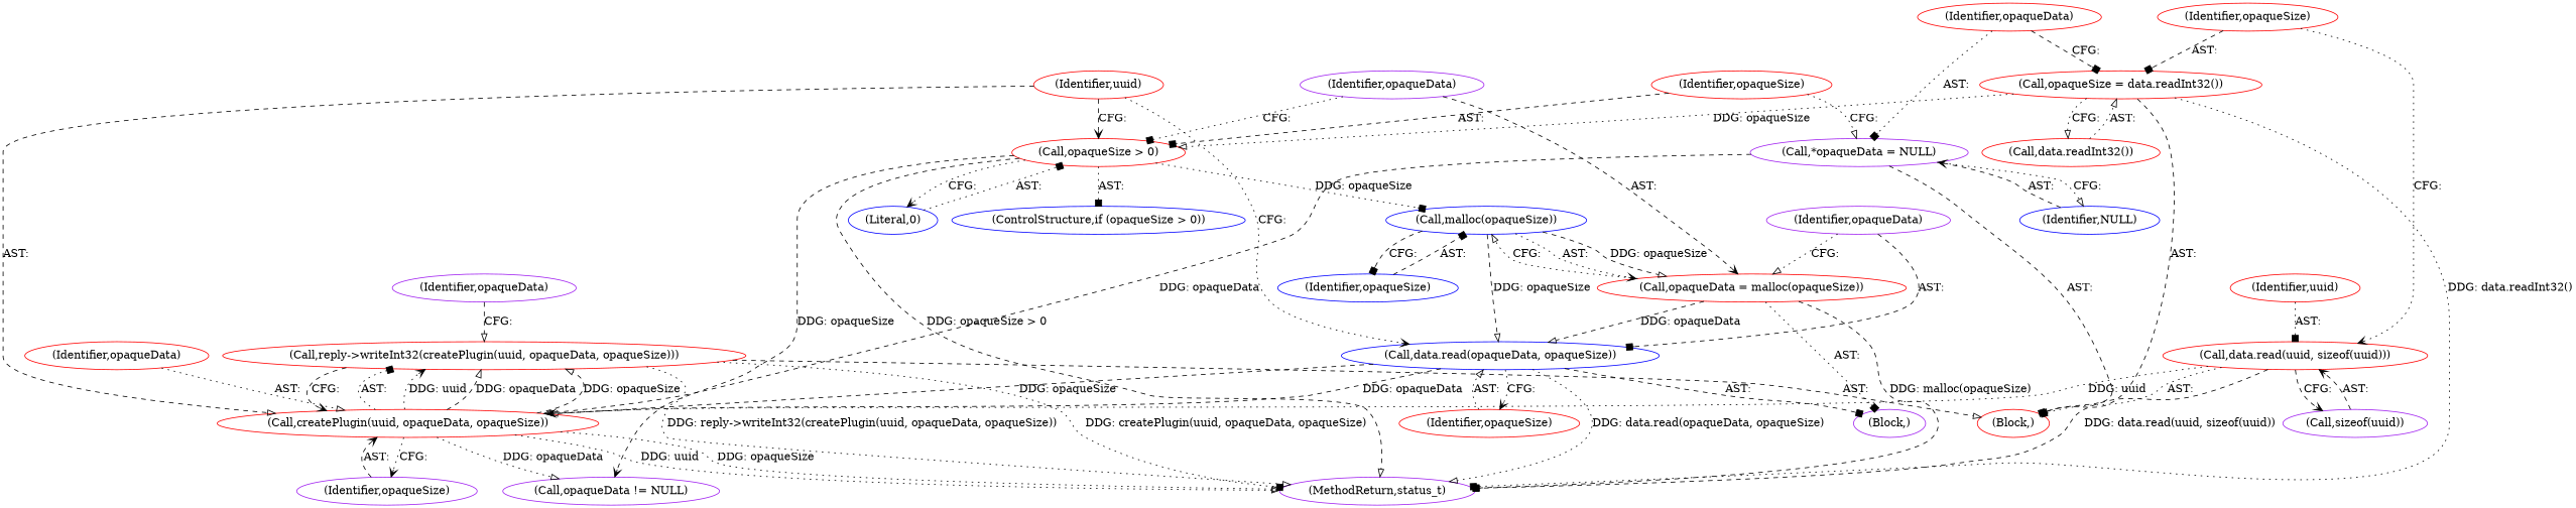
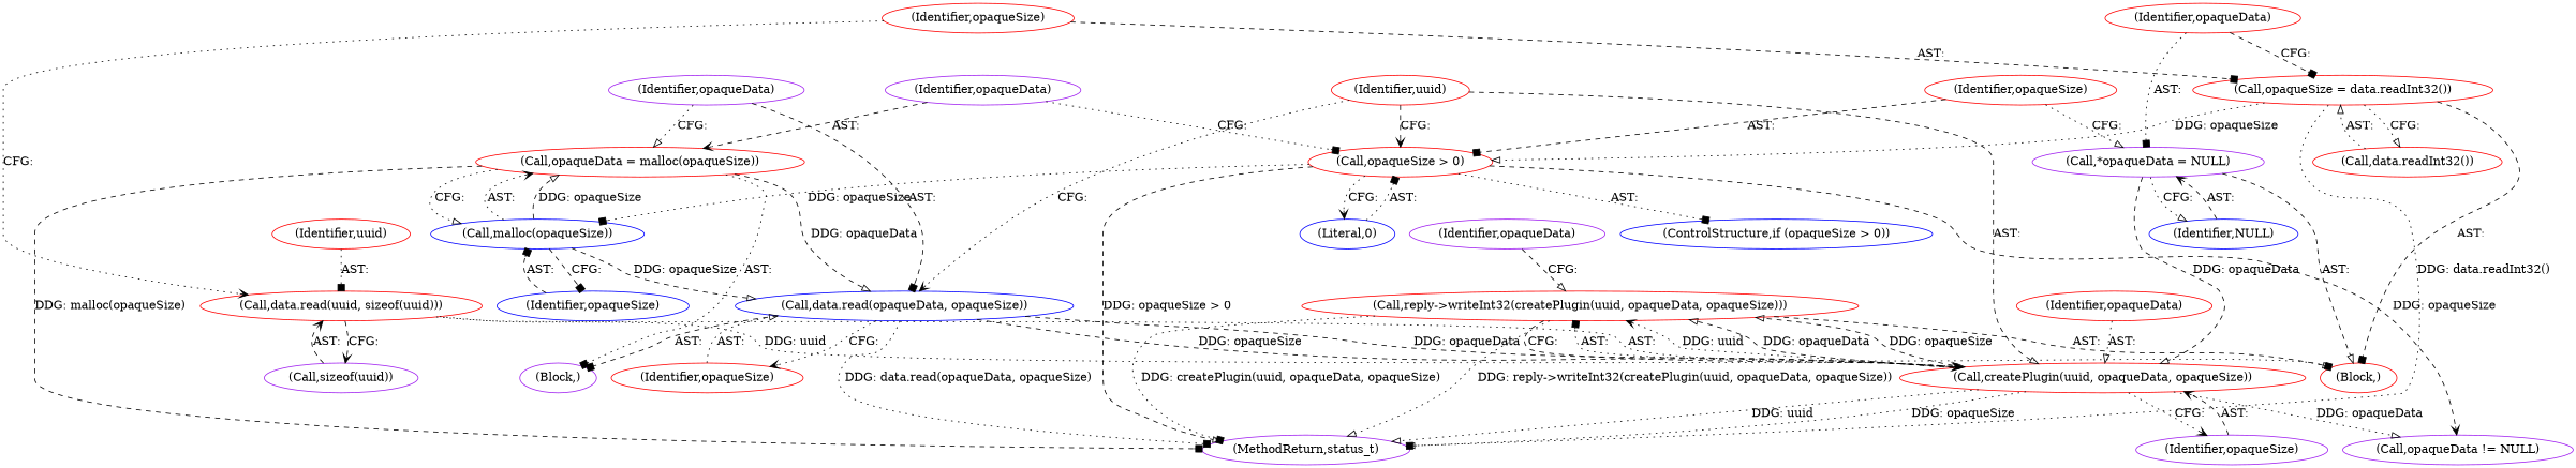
  digraph {
    node [color=red]
    edge [arrowhead=onormal style=dotted]
    n1 [label="(Call,reply->writeInt32(createPlugin(uuid, opaqueData, opaqueSize)))"]
    n2 [label="(Call,createPlugin(uuid, opaqueData, opaqueSize))"]
    n3 [color=purple label="(MethodReturn,status_t)"]
    n4 [label="(Block,)"]
    n5 [color=purple label="(Call,opaqueData != NULL)"]
    n6 [color=purple label="(Identifier,opaqueSize)"]
    n7 [label="(Call,data.read(uuid, sizeof(uuid)))"]
    n8 [color=purple label="(Call,sizeof(uuid))"]
    n9 [color=blue label="(Call,data.read(opaqueData, opaqueSize))"]
    n10 [label="(Identifier,opaqueSize)"]
    n11 [color=purple label="(Block,)"]
    n12 [label="(Call,opaqueData = malloc(opaqueSize))"]
    n13 [color=blue label="(Call,malloc(opaqueSize))"]
    n14 [color=blue label="(Identifier,opaqueSize)"]
    n15 [label="(Call,opaqueSize > 0)"]
    n16 [color=blue label="(ControlStructure,if (opaqueSize > 0))"]
    n17 [color=blue label="(Literal,0)"]
    n18 [label="(Call,opaqueSize = data.readInt32())"]
    n19 [label="(Call,data.readInt32())"]
    n20 [color=purple label="(Call,*opaqueData = NULL)"]
    n21 [color=blue label="(Identifier,NULL)"]
    n22 [label="(Identifier,opaqueSize)"]
    n23 [label="(Identifier,opaqueSize)"]
    n24 [label="(Identifier,opaqueData)"]
    n25 [color=purple label="(Identifier,opaqueData)"]
    n26 [color=purple label="(Identifier,opaqueData)"]
    n27 [color=purple label="(Identifier,opaqueData)"]
    n28 [label="(Identifier,opaqueData)"]
    n29 [label="(Identifier,uuid)"]
    n30 [label="(Identifier,uuid)"]
    n1 -> n2 [arrowhead=vee label="CFG: " style=dashed]
    n1 -> n3 [label="DDG: reply->writeInt32(createPlugin(uuid, opaqueData, opaqueSize))"]
    n1 -> n3 [arrowhead=box label="DDG: createPlugin(uuid, opaqueData, opaqueSize)"]
    n1 -> n4 [label="AST: " style=dashed]
    n2 -> n1 [arrowhead=box label="AST: "]
    n2 -> n1 [arrowhead=vee label="DDG: uuid"]
    n2 -> n1 [label="DDG: opaqueData" style=dashed]
    n2 -> n1 [label="DDG: opaqueSize" style=dashed]
    n2 -> n3 [label="DDG: uuid"]
    n2 -> n3 [label="DDG: opaqueSize"]
    n2 -> n5 [label="DDG: opaqueData"]
    n2 -> n6 [arrowhead=vee label="CFG: "]
    n6 -> n2 [arrowhead=vee label="AST: " style=dashed]
    n7 -> n2 [label="DDG: uuid"]
-   n7 -> n3 [arrowhead=box label="DDG: data.read(uuid, sizeof(uuid))" style=dashed]
    n7 -> n4 [arrowhead=box label="AST: "]
    n7 -> n8 [arrowhead=vee label="CFG: " style=dashed]
    n8 -> n7 [arrowhead=vee label="AST: " style=dashed]
    n9 -> n2 [arrowhead=vee label="DDG: opaqueData" style=dashed]
    n9 -> n2 [label="DDG: opaqueSize" style=dashed]
-   n9 -> n3 [label="DDG: data.read(opaqueData, opaqueSize)"]
+   n9 -> n3 [arrowhead=box label="DDG: data.read(opaqueData, opaqueSize)"]
    n9 -> n10 [arrowhead=vee label="CFG: "]
    n9 -> n11 [arrowhead=box label="AST: " style=dashed]
    n10 -> n9 [label="AST: "]
    n12 -> n3 [arrowhead=box label="DDG: malloc(opaqueSize)" style=dashed]
    n12 -> n9 [label="DDG: opaqueData" style=dashed]
    n12 -> n11 [arrowhead=box label="AST: "]
    n12 -> n13 [label="CFG: "]
    n13 -> n9 [label="DDG: opaqueSize" style=dashed]
    n13 -> n12 [arrowhead=vee label="AST: "]
    n13 -> n12 [label="DDG: opaqueSize" style=dashed]
    n13 -> n14 [arrowhead=box label="CFG: " style=dashed]
    n14 -> n13 [arrowhead=box label="AST: " style=dashed]
    n15 -> n3 [label="DDG: opaqueSize > 0" style=dashed]
    n15 -> n5 [arrowhead=vee label="DDG: opaqueSize" style=dashed]
    n15 -> n13 [arrowhead=box label="DDG: opaqueSize"]
    n15 -> n16 [arrowhead=box label="AST: "]
    n15 -> n17 [arrowhead=vee label="CFG: "]
    n17 -> n15 [arrowhead=box label="AST: "]
    n18 -> n3 [arrowhead=box label="DDG: data.readInt32()"]
    n18 -> n4 [arrowhead=box label="AST: " style=dashed]
    n18 -> n15 [label="DDG: opaqueSize"]
    n18 -> n19 [label="CFG: "]
    n19 -> n18 [label="AST: "]
    n20 -> n2 [label="DDG: opaqueData" style=dashed]
    n20 -> n4 [label="AST: " style=dashed]
    n20 -> n21 [label="CFG: "]
    n21 -> n20 [arrowhead=vee label="AST: " style=dashed]
    n22 -> n15 [arrowhead=box label="AST: " style=dashed]
    n22 -> n20 [label="CFG: "]
    n23 -> n7 [arrowhead=vee label="CFG: "]
    n23 -> n18 [arrowhead=box label="AST: " style=dashed]
    n24 -> n2 [label="AST: "]
    n25 -> n1 [label="CFG: " style=dashed]
    n26 -> n12 [arrowhead=vee label="AST: " style=dashed]
    n26 -> n15 [arrowhead=box label="CFG: "]
    n27 -> n9 [arrowhead=box label="AST: " style=dashed]
    n27 -> n12 [label="CFG: "]
    n28 -> n18 [arrowhead=box label="CFG: " style=dashed]
    n28 -> n20 [arrowhead=box label="AST: "]
    n29 -> n2 [label="AST: " style=dashed]
    n29 -> n9 [arrowhead=vee label="CFG: "]
    n29 -> n15 [arrowhead=vee label="CFG: " style=dashed]
    n30 -> n7 [arrowhead=box label="AST: "]
  }
